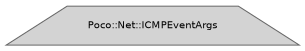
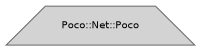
  digraph {
    rankdir=TB
-   n1 [color=gray40 fillcolor=lightgrey fontname=Helvetica fontsize=10 height=0.2 label="Poco::Net::ICMPEventArgs" shape=trapezium style=filled width=0.4]
+   n1 [color=gray40 fillcolor=lightgrey fontname=Helvetica fontsize=10 height=0.2 label="Poco::Net::Poco" shape=trapezium style=filled width=0.4]
  }
